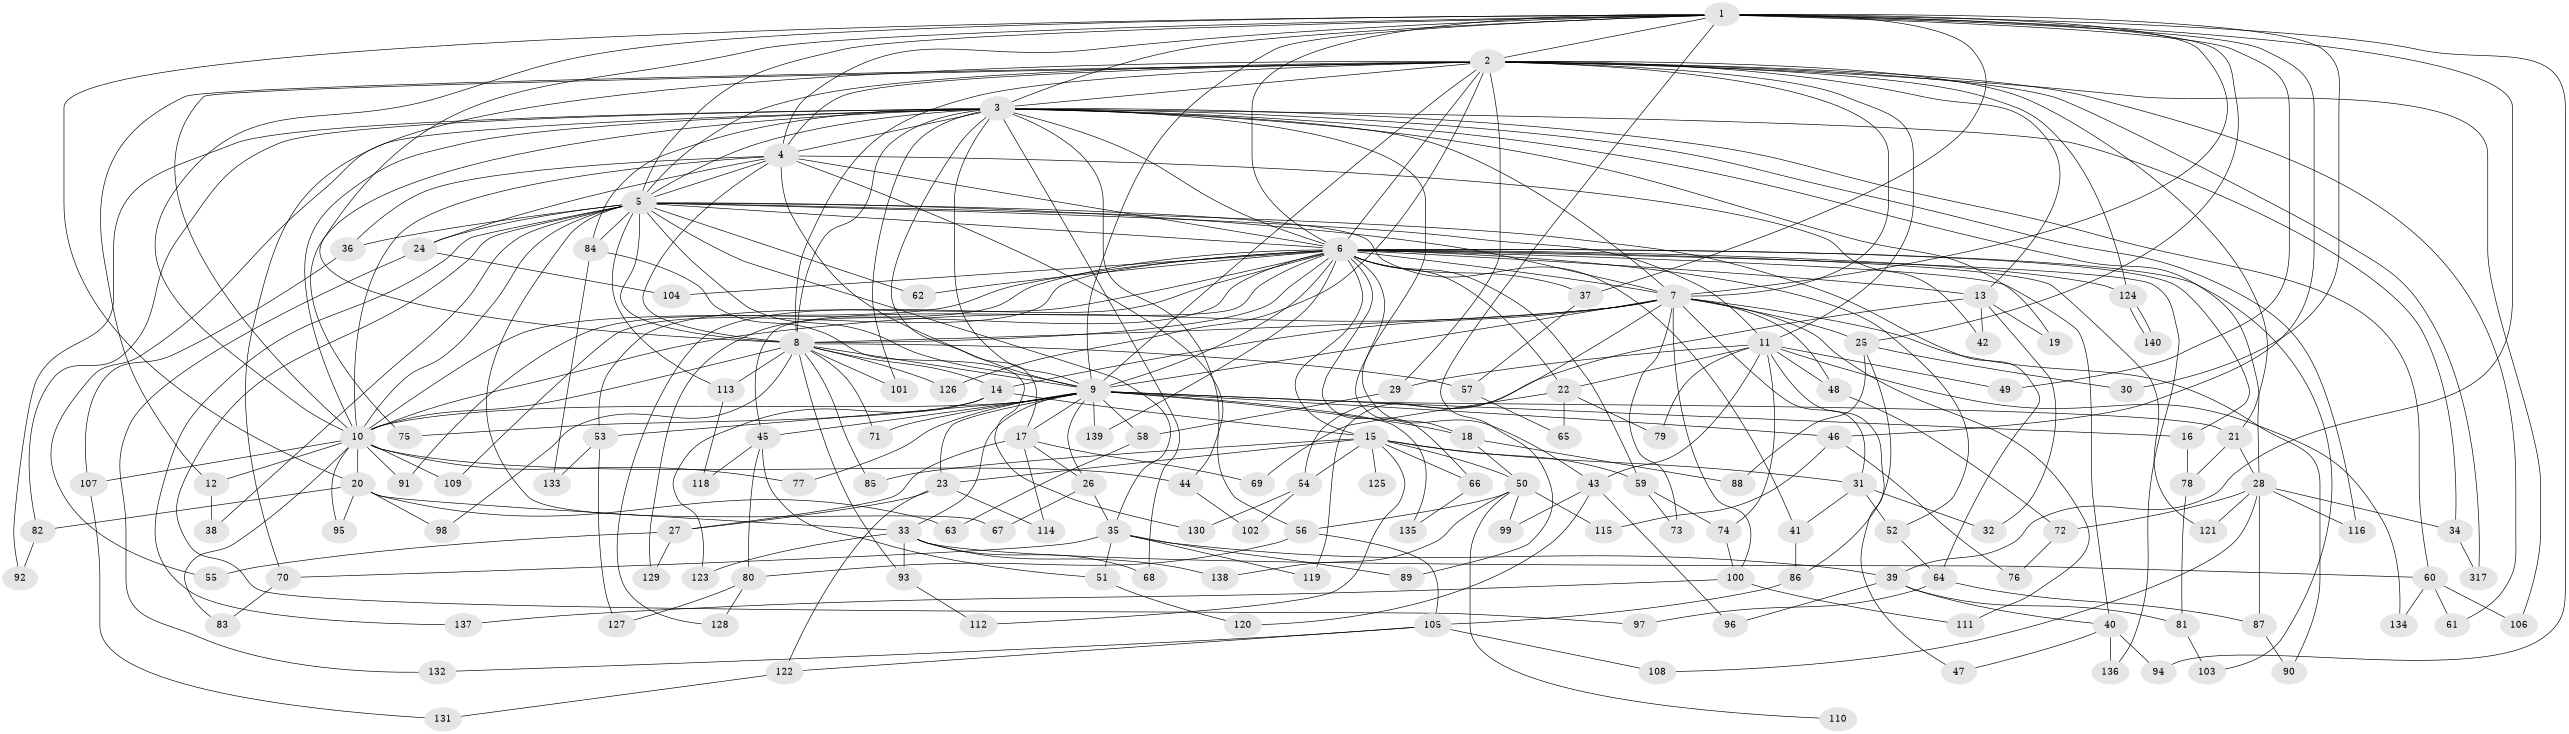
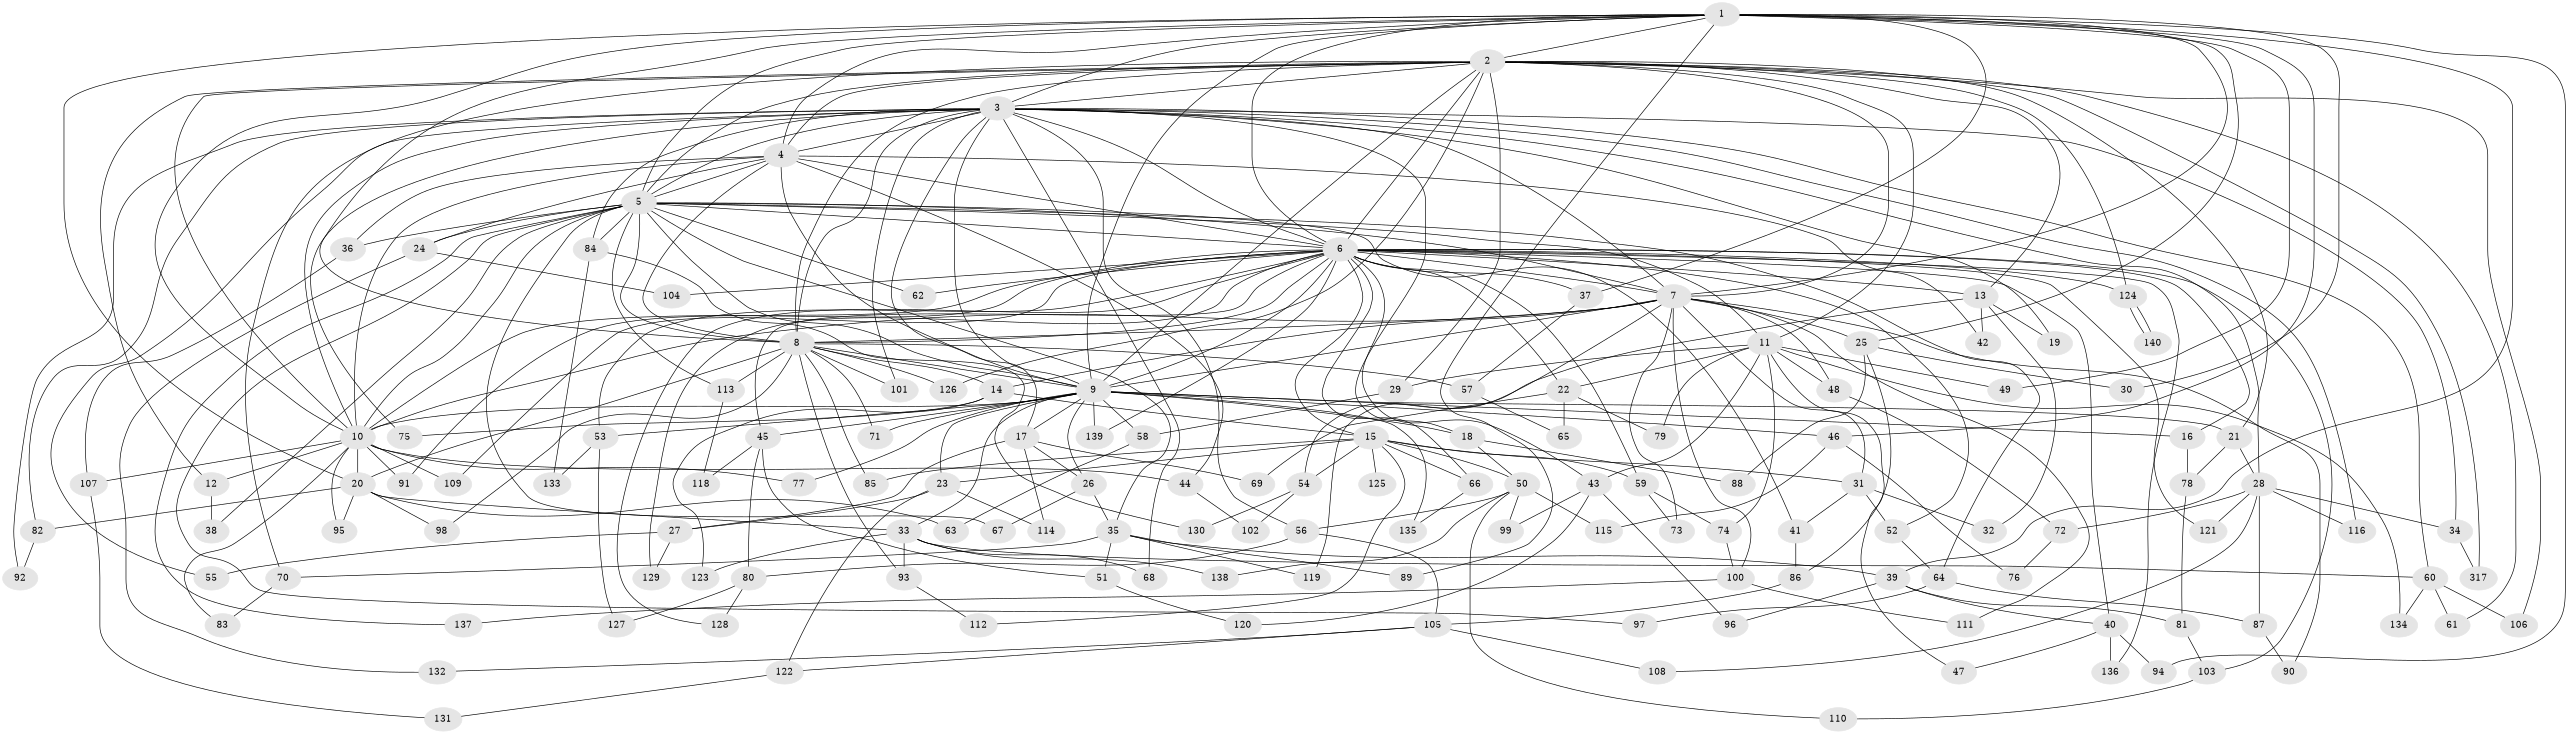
  graph {
    node [color=gray90 style=filled]
    1
    2
    3
    4
    5
    6
    7
    8
    9
    10
    20
    25
    30
    37
    39
    46
    49
    89
    94
    11
    12
    13
    21
    29
    61
    70
    106
    n28 [label=317]
    124
    126
    17
    18
    19
    28
    34
    55
    56
    60
    68
    75
    82
    84
    92
    101
    116
    24
    36
    42
    44
    35
    38
    41
    62
    64
    67
    97
    113
    137
    15
    16
    22
    40
    43
    45
    52
    53
    59
    66
    91
    103
    104
    109
    121
    128
    129
    136
    139
    14
    31
    48
    73
    90
    100
    111
    119
    57
    71
    85
    93
    98
    23
    26
    33
    58
    77
    135
    83
    95
    107
    63
    88
    86
    81
    96
    76
    115
    47
    74
    79
    134
    32
    54
    78
    140
    27
    69
    114
    50
    72
    87
    108
    80
    105
    133
    130
    132
    102
    51
    118
    112
    125
    65
    99
    120
    127
    110
    123
    122
    138
    131
    1 -- 2
    1 -- 3
    1 -- 4
    1 -- 5
    1 -- 6
    1 -- 7
    1 -- 8
    1 -- 9
    1 -- 10
    1 -- 20
    1 -- 25
    1 -- 30
    1 -- 37
    1 -- 39
    1 -- 46
    1 -- 49
    1 -- 89
    1 -- 94
    2 -- 3
    2 -- 4
    2 -- 5
    2 -- 6
    2 -- 7
    2 -- 8
    2 -- 9
    2 -- 10
    2 -- 11
    2 -- 12
    2 -- 13
    2 -- 21
    2 -- 29
    2 -- 61
    2 -- 70
    2 -- 106
    2 -- n28
    2 -- 124
    2 -- 126
    3 -- 4
    3 -- 5
    3 -- 6
    3 -- 7
    3 -- 8
    3 -- 9
    3 -- 10
    3 -- 17
    3 -- 18
    3 -- 19
    3 -- 28
    3 -- 34
    3 -- 55
    3 -- 56
    3 -- 60
    3 -- 68
    3 -- 75
    3 -- 82
    3 -- 84
    3 -- 92
    3 -- 101
    3 -- 116
    4 -- 5
    4 -- 6
    4 -- 8
    4 -- 9
    4 -- 10
    4 -- 24
    4 -- 36
    4 -- 42
    4 -- 44
    5 -- 6
    5 -- 7
    5 -- 8
    5 -- 9
    5 -- 10
    5 -- 11
    5 -- 84
    5 -- 24
    5 -- 36
    5 -- 35
    5 -- 38
    5 -- 41
    5 -- 62
    5 -- 64
    5 -- 67
    5 -- 97
    5 -- 113
    5 -- 137
    6 -- 7
    6 -- 8
    6 -- 9
    6 -- 10
    6 -- 37
    6 -- 13
    6 -- 124
    6 -- 62
    6 -- 15
    6 -- 16
    6 -- 22
    6 -- 40
    6 -- 43
    6 -- 45
    6 -- 52
    6 -- 53
    6 -- 59
    6 -- 66
    6 -- 91
    6 -- 103
    6 -- 104
    6 -- 109
    6 -- 121
    6 -- 128
    6 -- 129
    6 -- 136
    6 -- 139
    7 -- 8
    7 -- 9
    7 -- 10
    7 -- 25
    7 -- 14
    7 -- 31
    7 -- 48
    7 -- 73
    7 -- 90
    7 -- 100
    7 -- 111
    7 -- 119
    8 -- 9
-   8 -- 10
+   8 -- 20
    8 -- 126
    8 -- 101
    8 -- 113
    8 -- 14
    8 -- 57
    8 -- 71
    8 -- 85
    8 -- 93
    8 -- 98
    9 -- 10
    9 -- 46
    9 -- 21
    9 -- 17
    9 -- 18
    9 -- 16
    9 -- 45
    9 -- 53
    9 -- 139
    9 -- 71
    9 -- 23
    9 -- 26
    9 -- 33
    9 -- 58
    9 -- 77
    9 -- 135
    10 -- 20
    10 -- 12
    10 -- 44
    10 -- 91
    10 -- 109
    10 -- 77
    10 -- 83
    10 -- 95
    10 -- 107
    20 -- 82
    20 -- 98
    20 -- 33
    20 -- 95
    20 -- 63
    25 -- 30
    25 -- 88
    25 -- 86
    37 -- 57
    39 -- 40
    39 -- 81
    39 -- 96
    46 -- 76
    46 -- 115
    11 -- 49
    11 -- 29
    11 -- 22
    11 -- 43
    11 -- 48
    11 -- 47
    11 -- 74
    11 -- 79
    11 -- 134
    12 -- 38
    13 -- 19
    13 -- 42
    13 -- 32
    13 -- 54
    21 -- 28
    21 -- 78
    29 -- 58
    70 -- 83
    124 -- 140
    124 -- 140
    17 -- 26
    17 -- 27
    17 -- 69
    17 -- 114
    18 -- 88
    18 -- 50
    28 -- 34
    28 -- 116
    28 -- 121
    28 -- 72
    28 -- 87
    28 -- 108
    34 -- n28
    56 -- 80
    56 -- 105
    60 -- 61
    60 -- 106
    60 -- 134
    82 -- 92
    84 -- 133
    84 -- 130
    24 -- 104
    24 -- 132
    36 -- 107
    44 -- 102
    35 -- 39
    35 -- 89
    35 -- 70
    35 -- 119
    35 -- 51
    41 -- 86
    64 -- 97
    64 -- 87
    113 -- 118
    15 -- 59
    15 -- 66
    15 -- 31
    15 -- 85
    15 -- 23
    15 -- 54
    15 -- 50
    15 -- 112
    15 -- 125
    16 -- 78
    22 -- 79
    22 -- 69
    22 -- 65
    40 -- 94
    40 -- 136
    40 -- 47
    43 -- 96
    43 -- 99
    43 -- 120
    45 -- 80
    45 -- 51
    45 -- 118
    52 -- 64
    53 -- 133
    53 -- 127
    59 -- 73
    59 -- 74
    66 -- 135
+   103 -- 110
    14 -- 75
    14 -- 15
    14 -- 123
    31 -- 41
    31 -- 52
    31 -- 32
    48 -- 72
    100 -- 137
    100 -- 111
    57 -- 65
    93 -- 112
    23 -- 27
    23 -- 114
    23 -- 122
    26 -- 35
    26 -- 67
    33 -- 60
    33 -- 68
    33 -- 93
    33 -- 123
    33 -- 138
    58 -- 63
    107 -- 131
    86 -- 105
    81 -- 103
    74 -- 100
    54 -- 130
    54 -- 102
    78 -- 81
    27 -- 55
    27 -- 129
    50 -- 56
    50 -- 115
    50 -- 99
    50 -- 110
    50 -- 138
    72 -- 76
    87 -- 90
    80 -- 128
    80 -- 127
    105 -- 108
    105 -- 132
    105 -- 122
    51 -- 120
    122 -- 131
  }
